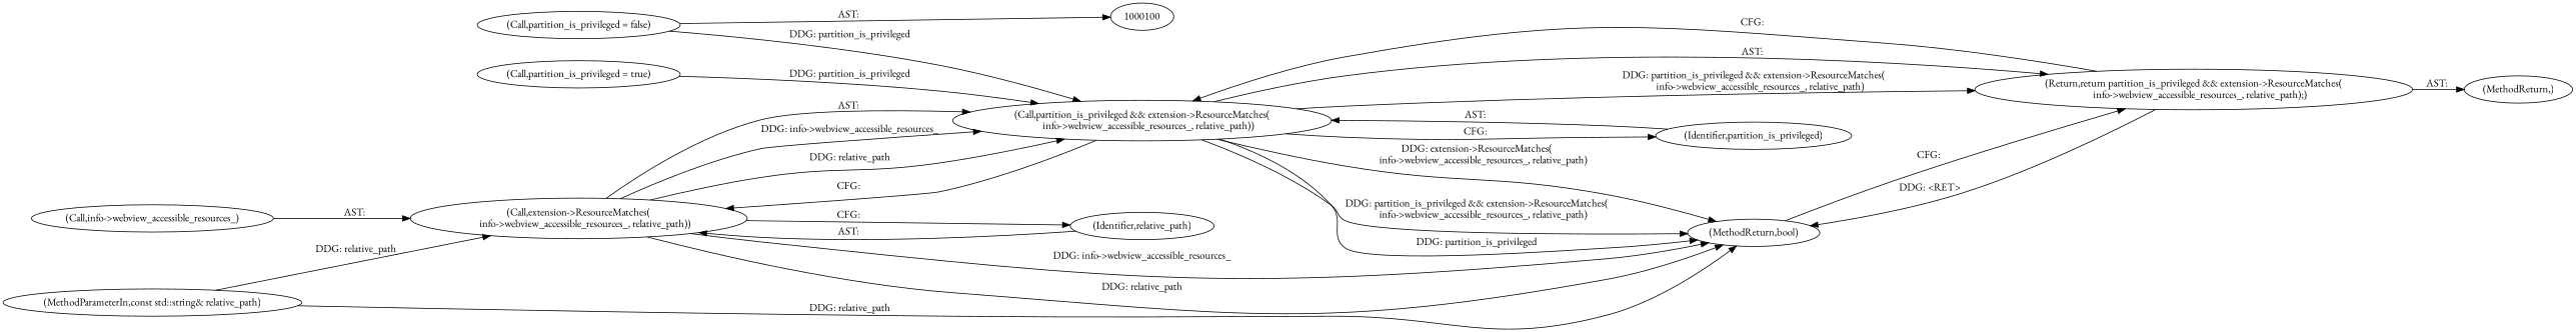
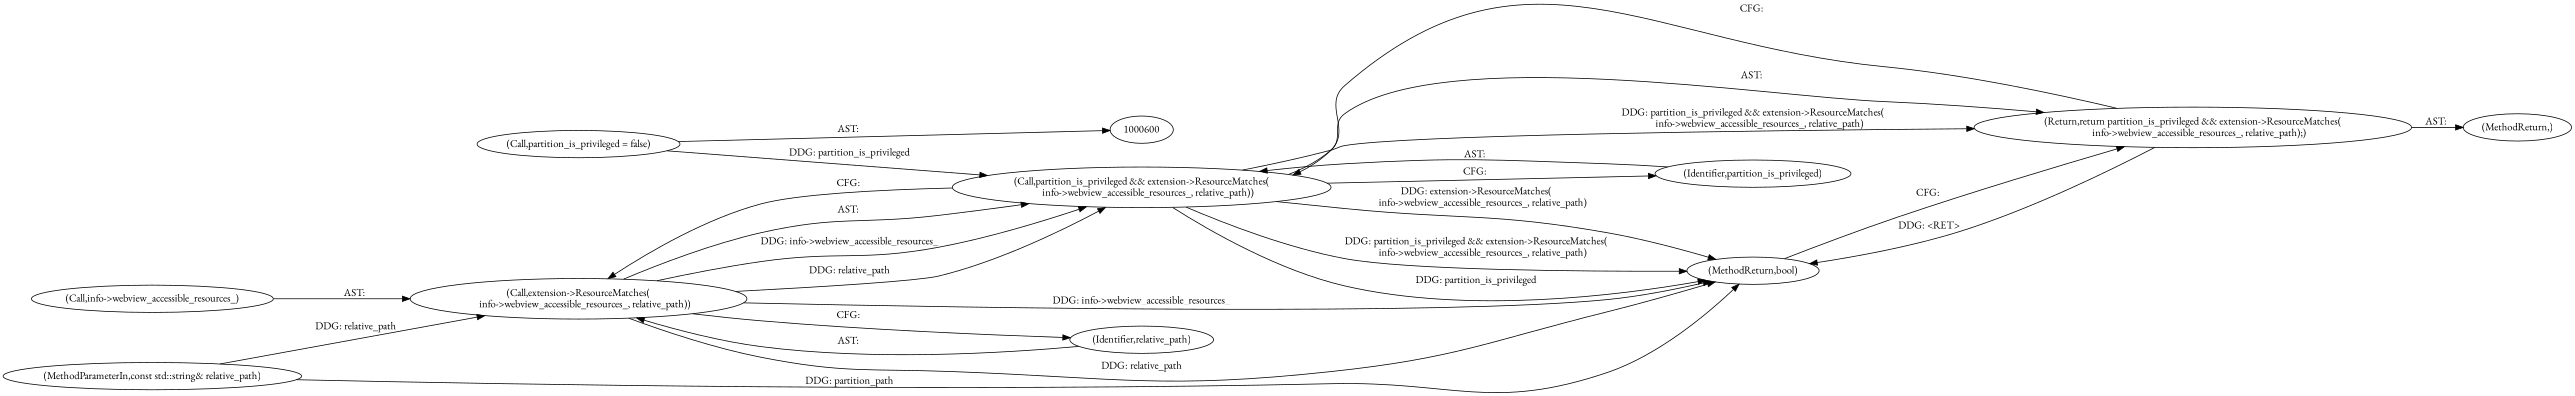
  digraph {
    fontname="EB Garamond"
    rankdir=LR
    node [fontname="EB Garamond"]
    edge [fontname="EB Garamond"]
    n1 [label="(Call,extension->ResourceMatches(\n      info->webview_accessible_resources_, relative_path))"]
    n2 [label="(Call,partition_is_privileged && extension->ResourceMatches(\n      info->webview_accessible_resources_, relative_path))"]
    n3 [label="(MethodReturn,bool)"]
    n4 [label="(Identifier,relative_path)"]
    n5 [label="(Return,return partition_is_privileged && extension->ResourceMatches(\n      info->webview_accessible_resources_, relative_path);)"]
    n6 [label="(Identifier,partition_is_privileged)"]
    n7 [label="(MethodParameterIn,const std::string& relative_path)"]
    n8 [label="(MethodReturn,)"]
    n9 [label="(Call,info->webview_accessible_resources_)"]
-   n10 [label="(Call,partition_is_privileged = true)"]
    n11 [label="(Call,partition_is_privileged = false)"]
-   1000100
+   1000100 [label=1000600]
    n1 -> n2 [label="AST: "]
    n1 -> n2 [label="DDG: info->webview_accessible_resources_"]
    n1 -> n2 [label="DDG: relative_path"]
    n1 -> n3 [label="DDG: info->webview_accessible_resources_"]
    n1 -> n3 [label="DDG: relative_path"]
    n1 -> n4 [label="CFG: "]
    n2 -> n1 [label="CFG: "]
    n2 -> n3 [label="DDG: extension->ResourceMatches(\n      info->webview_accessible_resources_, relative_path)"]
    n2 -> n3 [label="DDG: partition_is_privileged && extension->ResourceMatches(\n      info->webview_accessible_resources_, relative_path)"]
    n2 -> n3 [label="DDG: partition_is_privileged"]
    n2 -> n5 [label="AST: "]
    n2 -> n5 [label="DDG: partition_is_privileged && extension->ResourceMatches(\n      info->webview_accessible_resources_, relative_path)"]
    n2 -> n6 [label="CFG: "]
    n3 -> n5 [label="CFG: "]
    n4 -> n1 [label="AST: "]
    n5 -> n2 [label="CFG: "]
    n5 -> n3 [label="DDG: <RET>"]
    n5 -> n8 [label="AST: "]
    n6 -> n2 [label="AST: "]
    n7 -> n1 [label="DDG: relative_path"]
-   n7 -> n3 [label="DDG: relative_path"]
+   n7 -> n3 [label="DDG: partition_path"]
    n9 -> n1 [label="AST: "]
-   n10 -> n2 [label="DDG: partition_is_privileged"]
    n11 -> n2 [label="DDG: partition_is_privileged"]
    n11 -> 1000100 [label="AST: "]
  }
